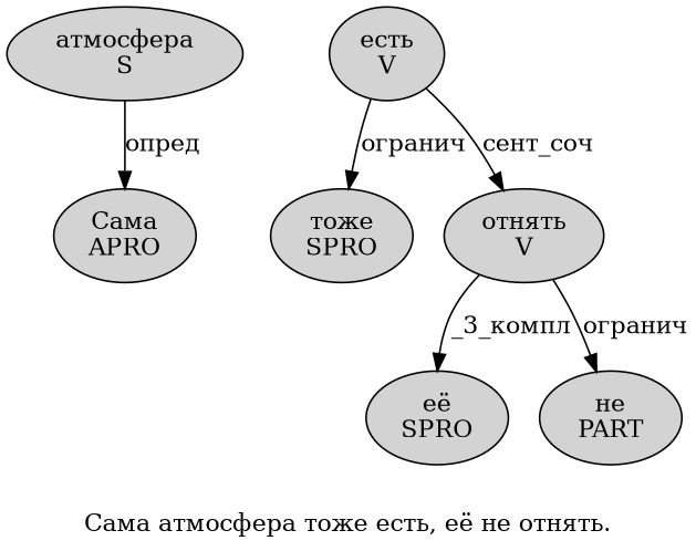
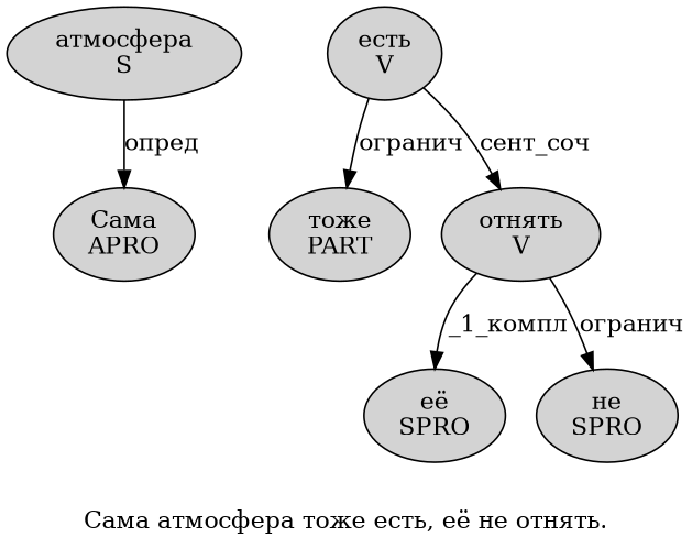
  digraph {
    label="Сама атмосфера тоже есть, её не отнять."
    node [fillcolor=lightgray penwidth=1 shape=ellipse style=filled]
    n1 [label="Сама\nAPRO"]
    n2 [label="атмосфера\nS"]
-   n3 [label="тоже\nSPRO"]
+   n3 [label="тоже\nPART"]
    n4 [label="есть\nV"]
    n5 [label="отнять\nV"]
    n6 [label="её\nSPRO"]
-   n7 [label="не\nPART"]
+   n7 [label="не\nSPRO"]
    n2 -> n1 [label="опред"]
    n4 -> n3 [label="огранич"]
    n4 -> n5 [label="сент_соч"]
-   n5 -> n6 [label="_3_компл"]
+   n5 -> n6 [label="_1_компл"]
    n5 -> n7 [label="огранич"]
  }
